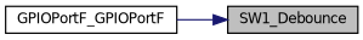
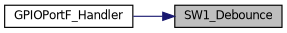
  digraph {
    rankdir=RL
    fontname="DejaVu Sans"
    node [color=black fontname="DejaVu Sans" fontsize=10 shape=record style=filled]
    n1 [fillcolor=grey75 fontcolor=black height=0.2 label=SW1_Debounce width=0.4]
-   n2 [fillcolor=white height=0.2 label=GPIOPortF_GPIOPortF width=0.4]
+   n2 [fillcolor=white height=0.2 label=GPIOPortF_Handler width=0.4]
    n1 -> n2 [color=midnightblue dir=back fontname="DejaVu Sans" fontsize=10 labelfontname=Helvetica labelfontsize=10 style=solid]
  }
